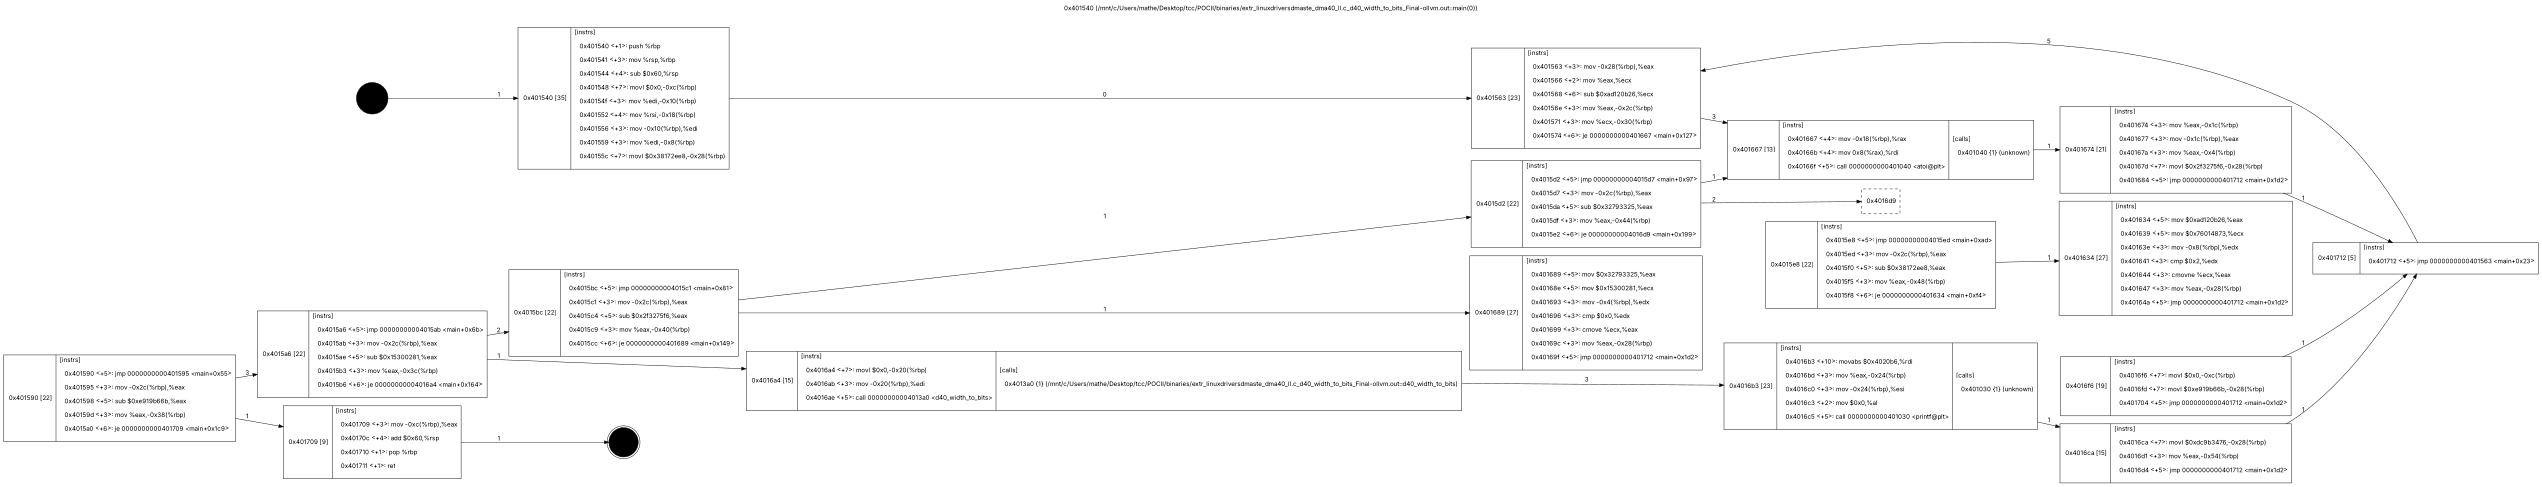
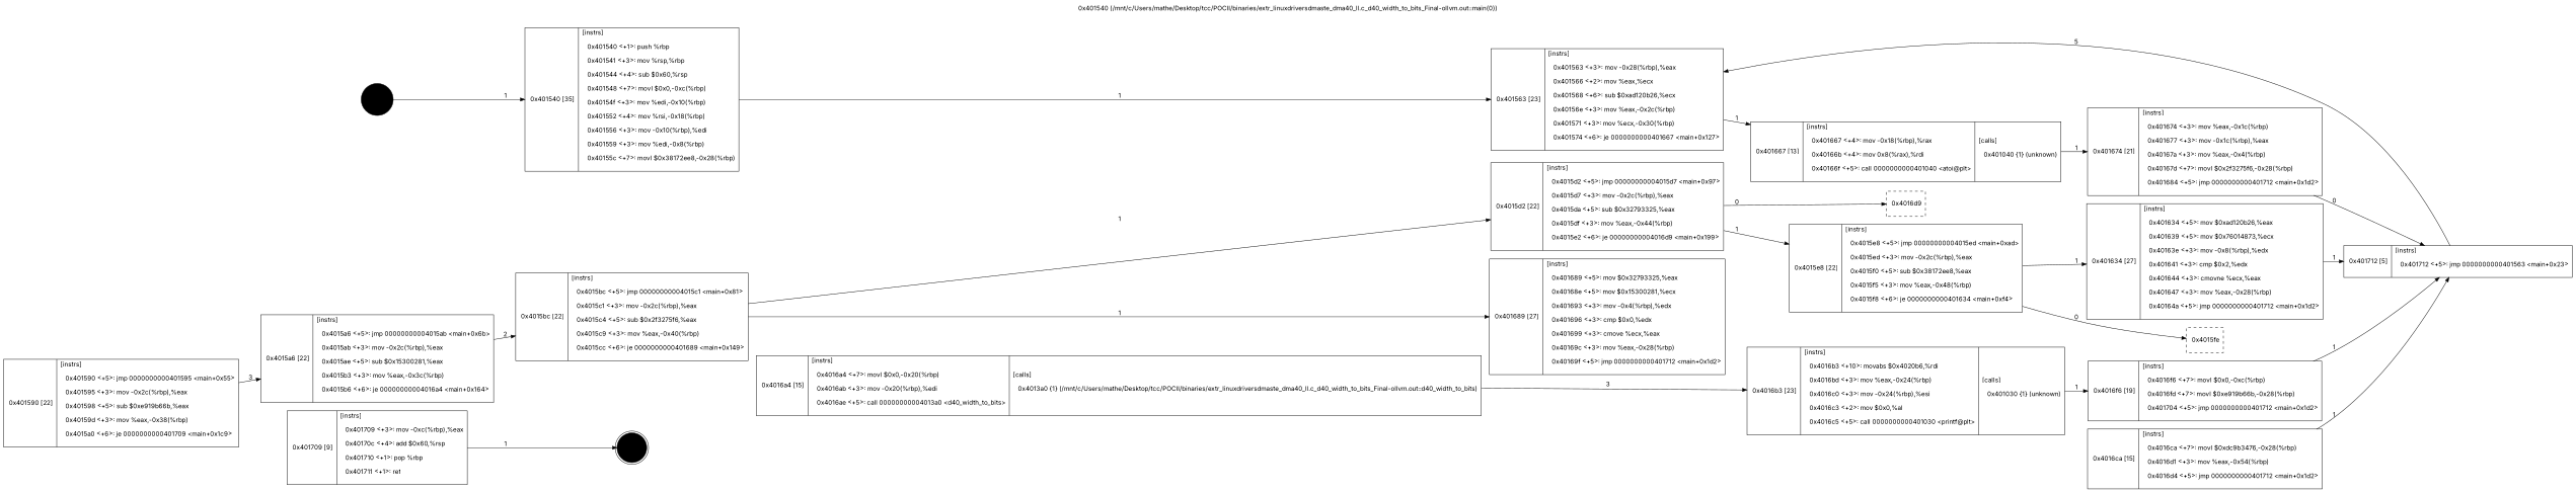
  digraph {
    fontname=Inter
    label="0x401540 (/mnt/c/Users/mathe/Desktop/tcc/POCII/binaries/extr_linuxdriversdmaste_dma40_ll.c_d40_width_to_bits_Final-ollvm.out::main(0))"
    labelloc=t
    rankdir=LR
    node [fontname=Inter shape=record]
    edge [fontname=Inter]
    Entry [fillcolor=black height=0.3 shape=circle style=filled width=0.3]
    n2 [label="{\n     0x401540 [35]\l\n     | [instrs]\l\n     &nbsp;&nbsp;0x401540 \<+1\>: push %rbp\l\n     &nbsp;&nbsp;0x401541 \<+3\>: mov %rsp,%rbp\l\n     &nbsp;&nbsp;0x401544 \<+4\>: sub $0x60,%rsp\l\n     &nbsp;&nbsp;0x401548 \<+7\>: movl $0x0,-0xc(%rbp)\l\n     &nbsp;&nbsp;0x40154f \<+3\>: mov %edi,-0x10(%rbp)\l\n     &nbsp;&nbsp;0x401552 \<+4\>: mov %rsi,-0x18(%rbp)\l\n     &nbsp;&nbsp;0x401556 \<+3\>: mov -0x10(%rbp),%edi\l\n     &nbsp;&nbsp;0x401559 \<+3\>: mov %edi,-0x8(%rbp)\l\n     &nbsp;&nbsp;0x40155c \<+7\>: movl $0x38172ee8,-0x28(%rbp)\l\n  }"]
    n3 [label="{\n     0x401563 [23]\l\n     | [instrs]\l\n     &nbsp;&nbsp;0x401563 \<+3\>: mov -0x28(%rbp),%eax\l\n     &nbsp;&nbsp;0x401566 \<+2\>: mov %eax,%ecx\l\n     &nbsp;&nbsp;0x401568 \<+6\>: sub $0xad120b26,%ecx\l\n     &nbsp;&nbsp;0x40156e \<+3\>: mov %eax,-0x2c(%rbp)\l\n     &nbsp;&nbsp;0x401571 \<+3\>: mov %ecx,-0x30(%rbp)\l\n     &nbsp;&nbsp;0x401574 \<+6\>: je 0000000000401667 \<main+0x127\>\l\n  }"]
    n4 [label="{\n     0x401667 [13]\l\n     | [instrs]\l\n     &nbsp;&nbsp;0x401667 \<+4\>: mov -0x18(%rbp),%rax\l\n     &nbsp;&nbsp;0x40166b \<+4\>: mov 0x8(%rax),%rdi\l\n     &nbsp;&nbsp;0x40166f \<+5\>: call 0000000000401040 \<atoi@plt\>\l\n     | [calls]\l\n     &nbsp;&nbsp;0x401040 \{1\} (unknown)\l\n  }"]
    n5 [label="{\n     0x401674 [21]\l\n     | [instrs]\l\n     &nbsp;&nbsp;0x401674 \<+3\>: mov %eax,-0x1c(%rbp)\l\n     &nbsp;&nbsp;0x401677 \<+3\>: mov -0x1c(%rbp),%eax\l\n     &nbsp;&nbsp;0x40167a \<+3\>: mov %eax,-0x4(%rbp)\l\n     &nbsp;&nbsp;0x40167d \<+7\>: movl $0x2f3275f6,-0x28(%rbp)\l\n     &nbsp;&nbsp;0x401684 \<+5\>: jmp 0000000000401712 \<main+0x1d2\>\l\n  }"]
    n6 [label="{\n     0x401712 [5]\l\n     | [instrs]\l\n     &nbsp;&nbsp;0x401712 \<+5\>: jmp 0000000000401563 \<main+0x23\>\l\n  }"]
    n7 [label="{\n     0x4016f6 [19]\l\n     | [instrs]\l\n     &nbsp;&nbsp;0x4016f6 \<+7\>: movl $0x0,-0xc(%rbp)\l\n     &nbsp;&nbsp;0x4016fd \<+7\>: movl $0xe919b66b,-0x28(%rbp)\l\n     &nbsp;&nbsp;0x401704 \<+5\>: jmp 0000000000401712 \<main+0x1d2\>\l\n  }"]
    n8 [label="{\n     0x401590 [22]\l\n     | [instrs]\l\n     &nbsp;&nbsp;0x401590 \<+5\>: jmp 0000000000401595 \<main+0x55\>\l\n     &nbsp;&nbsp;0x401595 \<+3\>: mov -0x2c(%rbp),%eax\l\n     &nbsp;&nbsp;0x401598 \<+5\>: sub $0xe919b66b,%eax\l\n     &nbsp;&nbsp;0x40159d \<+3\>: mov %eax,-0x38(%rbp)\l\n     &nbsp;&nbsp;0x4015a0 \<+6\>: je 0000000000401709 \<main+0x1c9\>\l\n  }"]
    n9 [label="{\n     0x401709 [9]\l\n     | [instrs]\l\n     &nbsp;&nbsp;0x401709 \<+3\>: mov -0xc(%rbp),%eax\l\n     &nbsp;&nbsp;0x40170c \<+4\>: add $0x60,%rsp\l\n     &nbsp;&nbsp;0x401710 \<+1\>: pop %rbp\l\n     &nbsp;&nbsp;0x401711 \<+1\>: ret\l\n  }"]
    n10 [label="{\n     0x4015a6 [22]\l\n     | [instrs]\l\n     &nbsp;&nbsp;0x4015a6 \<+5\>: jmp 00000000004015ab \<main+0x6b\>\l\n     &nbsp;&nbsp;0x4015ab \<+3\>: mov -0x2c(%rbp),%eax\l\n     &nbsp;&nbsp;0x4015ae \<+5\>: sub $0x15300281,%eax\l\n     &nbsp;&nbsp;0x4015b3 \<+3\>: mov %eax,-0x3c(%rbp)\l\n     &nbsp;&nbsp;0x4015b6 \<+6\>: je 00000000004016a4 \<main+0x164\>\l\n  }"]
    Exit [fillcolor=black height=0.3 peripheries=2 shape=circle style=filled width=0.3]
    n12 [label="{\n     0x4016a4 [15]\l\n     | [instrs]\l\n     &nbsp;&nbsp;0x4016a4 \<+7\>: movl $0x0,-0x20(%rbp)\l\n     &nbsp;&nbsp;0x4016ab \<+3\>: mov -0x20(%rbp),%edi\l\n     &nbsp;&nbsp;0x4016ae \<+5\>: call 00000000004013a0 \<d40_width_to_bits\>\l\n     | [calls]\l\n     &nbsp;&nbsp;0x4013a0 \{1\} (/mnt/c/Users/mathe/Desktop/tcc/POCII/binaries/extr_linuxdriversdmaste_dma40_ll.c_d40_width_to_bits_Final-ollvm.out::d40_width_to_bits)\l\n  }"]
    n13 [label="{\n     0x4015bc [22]\l\n     | [instrs]\l\n     &nbsp;&nbsp;0x4015bc \<+5\>: jmp 00000000004015c1 \<main+0x81\>\l\n     &nbsp;&nbsp;0x4015c1 \<+3\>: mov -0x2c(%rbp),%eax\l\n     &nbsp;&nbsp;0x4015c4 \<+5\>: sub $0x2f3275f6,%eax\l\n     &nbsp;&nbsp;0x4015c9 \<+3\>: mov %eax,-0x40(%rbp)\l\n     &nbsp;&nbsp;0x4015cc \<+6\>: je 0000000000401689 \<main+0x149\>\l\n  }"]
    n14 [label="{\n     0x4016ca [15]\l\n     | [instrs]\l\n     &nbsp;&nbsp;0x4016ca \<+7\>: movl $0xdc9b3476,-0x28(%rbp)\l\n     &nbsp;&nbsp;0x4016d1 \<+3\>: mov %eax,-0x54(%rbp)\l\n     &nbsp;&nbsp;0x4016d4 \<+5\>: jmp 0000000000401712 \<main+0x1d2\>\l\n  }"]
    n15 [label="{\n     0x4016b3 [23]\l\n     | [instrs]\l\n     &nbsp;&nbsp;0x4016b3 \<+10\>: movabs $0x4020b6,%rdi\l\n     &nbsp;&nbsp;0x4016bd \<+3\>: mov %eax,-0x24(%rbp)\l\n     &nbsp;&nbsp;0x4016c0 \<+3\>: mov -0x24(%rbp),%esi\l\n     &nbsp;&nbsp;0x4016c3 \<+2\>: mov $0x0,%al\l\n     &nbsp;&nbsp;0x4016c5 \<+5\>: call 0000000000401030 \<printf@plt\>\l\n     | [calls]\l\n     &nbsp;&nbsp;0x401030 \{1\} (unknown)\l\n  }"]
    n16 [label="{\n     0x401689 [27]\l\n     | [instrs]\l\n     &nbsp;&nbsp;0x401689 \<+5\>: mov $0x32793325,%eax\l\n     &nbsp;&nbsp;0x40168e \<+5\>: mov $0x15300281,%ecx\l\n     &nbsp;&nbsp;0x401693 \<+3\>: mov -0x4(%rbp),%edx\l\n     &nbsp;&nbsp;0x401696 \<+3\>: cmp $0x0,%edx\l\n     &nbsp;&nbsp;0x401699 \<+3\>: cmove %ecx,%eax\l\n     &nbsp;&nbsp;0x40169c \<+3\>: mov %eax,-0x28(%rbp)\l\n     &nbsp;&nbsp;0x40169f \<+5\>: jmp 0000000000401712 \<main+0x1d2\>\l\n  }"]
    n17 [label="{\n     0x4015d2 [22]\l\n     | [instrs]\l\n     &nbsp;&nbsp;0x4015d2 \<+5\>: jmp 00000000004015d7 \<main+0x97\>\l\n     &nbsp;&nbsp;0x4015d7 \<+3\>: mov -0x2c(%rbp),%eax\l\n     &nbsp;&nbsp;0x4015da \<+5\>: sub $0x32793325,%eax\l\n     &nbsp;&nbsp;0x4015df \<+3\>: mov %eax,-0x44(%rbp)\l\n     &nbsp;&nbsp;0x4015e2 \<+6\>: je 00000000004016d9 \<main+0x199\>\l\n  }"]
    n18 [label="{\n     0x4016d9\l\n  }" style=dashed]
    n19 [label="{\n     0x4015e8 [22]\l\n     | [instrs]\l\n     &nbsp;&nbsp;0x4015e8 \<+5\>: jmp 00000000004015ed \<main+0xad\>\l\n     &nbsp;&nbsp;0x4015ed \<+3\>: mov -0x2c(%rbp),%eax\l\n     &nbsp;&nbsp;0x4015f0 \<+5\>: sub $0x38172ee8,%eax\l\n     &nbsp;&nbsp;0x4015f5 \<+3\>: mov %eax,-0x48(%rbp)\l\n     &nbsp;&nbsp;0x4015f8 \<+6\>: je 0000000000401634 \<main+0xf4\>\l\n  }"]
    n20 [label="{\n     0x401634 [27]\l\n     | [instrs]\l\n     &nbsp;&nbsp;0x401634 \<+5\>: mov $0xad120b26,%eax\l\n     &nbsp;&nbsp;0x401639 \<+5\>: mov $0x76014873,%ecx\l\n     &nbsp;&nbsp;0x40163e \<+3\>: mov -0x8(%rbp),%edx\l\n     &nbsp;&nbsp;0x401641 \<+3\>: cmp $0x2,%edx\l\n     &nbsp;&nbsp;0x401644 \<+3\>: cmovne %ecx,%eax\l\n     &nbsp;&nbsp;0x401647 \<+3\>: mov %eax,-0x28(%rbp)\l\n     &nbsp;&nbsp;0x40164a \<+5\>: jmp 0000000000401712 \<main+0x1d2\>\l\n  }"]
+   n21 [label="{\n     0x4015fe\l\n  }" style=dashed]
    Entry -> n2 [label=" 1"]
-   n2 -> n3 [label=" 0"]
-   n3 -> n4 [label=" 3"]
+   n2 -> n3 [label=" 1"]
+   n3 -> n4 [label=" 1"]
    n4 -> n5 [label=" 1"]
-   n5 -> n6 [label=" 1"]
+   n5 -> n6 [label=" 0"]
    n6 -> n3 [label=" 5"]
    n7 -> n6 [label=" 1"]
-   n8 -> n9 [label=" 1"]
    n8 -> n10 [label=" 3"]
    n9 -> Exit [label=" 1"]
-   n10 -> n12 [label=" 1"]
    n10 -> n13 [label=" 2"]
    n12 -> n15 [label=" 3"]
    n13 -> n16 [label=" 1"]
    n13 -> n17 [label=" 1"]
    n14 -> n6 [label=" 1"]
-   n15 -> n14 [label=" 1"]
-   n17 -> n18 [label=" 2"]
-   n17 -> n4 [label=" 1"]
+   n15 -> n7 [label=" 1"]
+   n17 -> n18 [label=" 0"]
+   n17 -> n19 [label=" 1"]
    n19 -> n20 [label=" 1"]
+   n19 -> n21 [label=" 0"]
+   n20 -> n6 [label=" 1"]
  }
